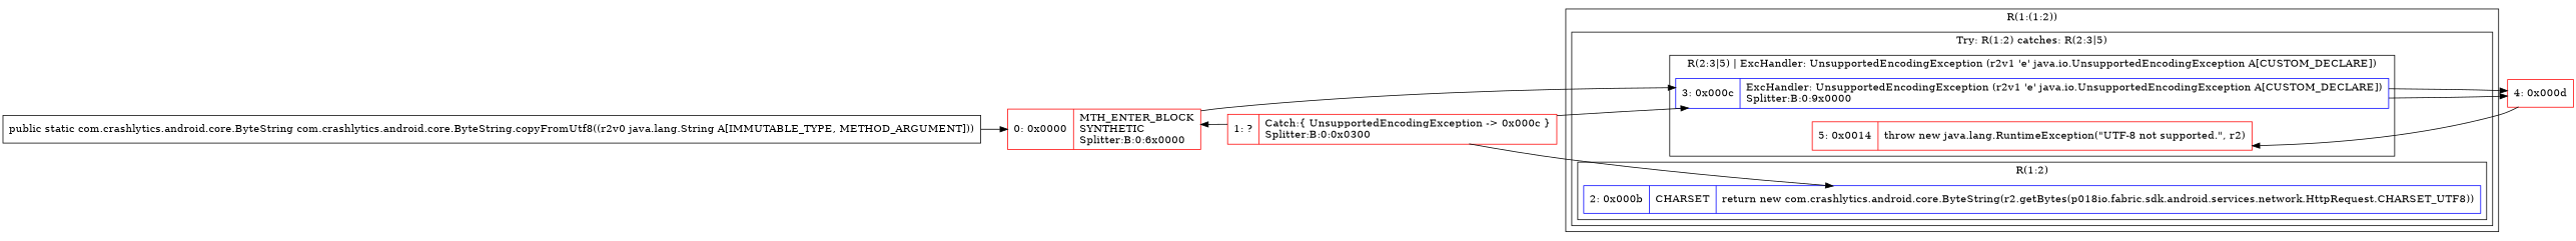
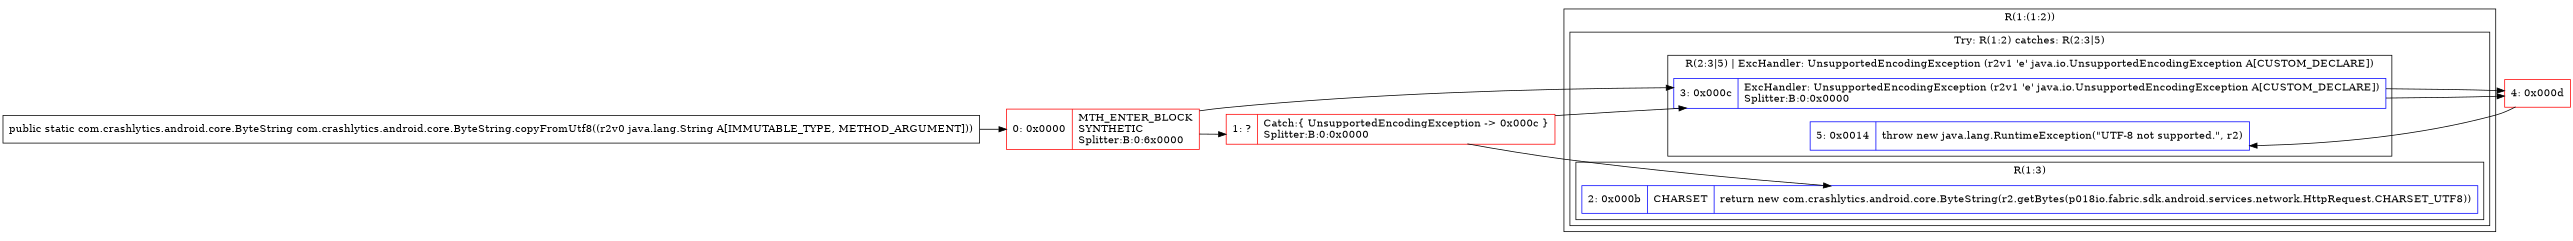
  digraph {
    rankdir=LR
    node [color=blue shape=record]
    n1 [label="{2\:\ 0x000b|CHARSET\l|return new com.crashlytics.android.core.ByteString(r2.getBytes(p018io.fabric.sdk.android.services.network.HttpRequest.CHARSET_UTF8))\l}"]
-   n2 [label="{3\:\ 0x000c|ExcHandler: UnsupportedEncodingException (r2v1 'e' java.io.UnsupportedEncodingException A[CUSTOM_DECLARE])\lSplitter:B:0:9x0000\l}"]
-   n3 [color=red label="{5\:\ 0x0014|throw new java.lang.RuntimeException(\"UTF\-8 not supported.\", r2)\l}"]
+   n2 [label="{3\:\ 0x000c|ExcHandler: UnsupportedEncodingException (r2v1 'e' java.io.UnsupportedEncodingException A[CUSTOM_DECLARE])\lSplitter:B:0:0x0000\l}"]
+   n3 [label="{5\:\ 0x0014|throw new java.lang.RuntimeException(\"UTF\-8 not supported.\", r2)\l}"]
    n4 [color=red label="{4\:\ 0x000d}"]
    n5 [color=red label="{0\:\ 0x0000|MTH_ENTER_BLOCK\lSYNTHETIC\lSplitter:B:0:6x0000\l}"]
-   n6 [color=red label="{1\:\ ?|Catch:\{ UnsupportedEncodingException \-\> 0x000c \}\lSplitter:B:0:0x0300\l}"]
+   n6 [color=red label="{1\:\ ?|Catch:\{ UnsupportedEncodingException \-\> 0x000c \}\lSplitter:B:0:0x0000\l}"]
    n7 [label="{public static com.crashlytics.android.core.ByteString com.crashlytics.android.core.ByteString.copyFromUtf8((r2v0 java.lang.String A[IMMUTABLE_TYPE, METHOD_ARGUMENT])) }" color=""]
    subgraph cluster_1 {
      label="R(1:(1:2))"
      subgraph cluster_2 {
        label="Try: R(1:2) catches: R(2:3|5)"
        subgraph cluster_3 {
-         label="R(1:2)"
+         label="R(1:3)"
          n1
        }
        subgraph cluster_4 {
          label="R(2:3|5) | ExcHandler: UnsupportedEncodingException (r2v1 'e' java.io.UnsupportedEncodingException A[CUSTOM_DECLARE])\l"
          n2
          n3
        }
      }
    }
    subgraph cluster_5 {
      label="R(2:3|5) | ExcHandler: UnsupportedEncodingException (r2v1 'e' java.io.UnsupportedEncodingException A[CUSTOM_DECLARE])\l"
    }
    n2 -> n4
    n2 -> n4
    n4 -> n3
    n5 -> n2
-   n6 -> n5
+   n5 -> n6
    n6 -> n1
    n6 -> n2
    n7 -> n5
  }
